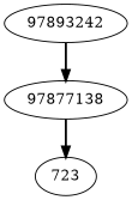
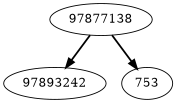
  strict digraph {
    edge [style=bold]
    97893242
    97877138
-   753 [label=723]
-   97893242 -> 97877138
+   753
+   97877138 -> 97893242
    97877138 -> 753
  }
